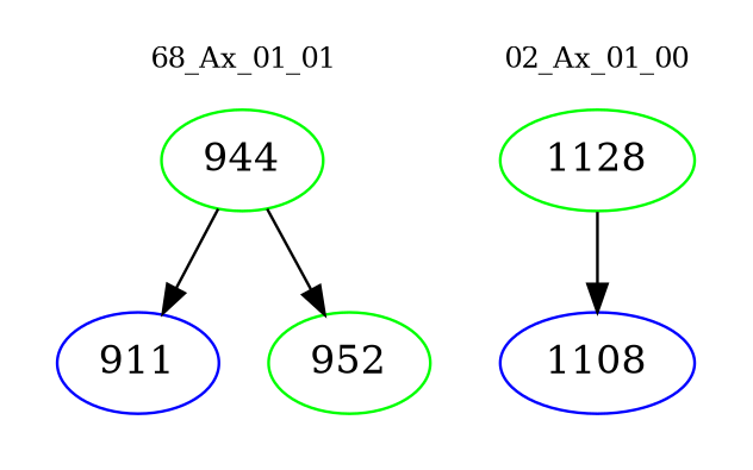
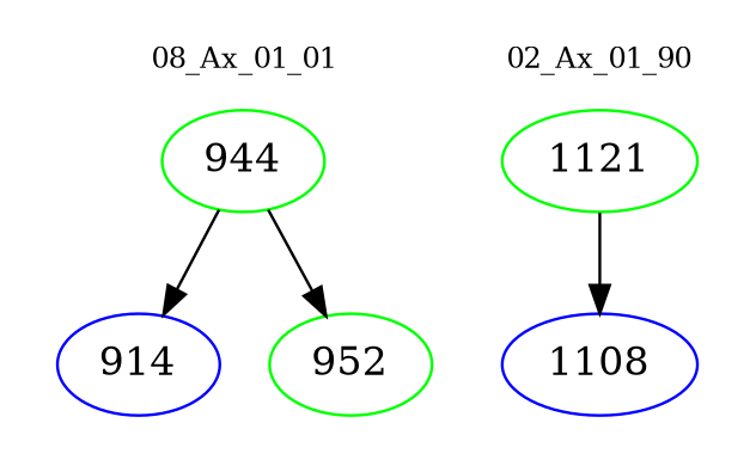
  digraph {
    node [color=green]
    edge [color=black]
    n1 [label=944]
-   n2 [color=blue label=911]
+   n2 [color=blue label=914]
    n3 [label=952]
-   n4 [label=1128]
+   n4 [label=1121]
    n5 [color=blue label=1108]
    subgraph cluster_1 {
      color=white
      fontsize=10
-     label="68_Ax_01_01"
+     label="08_Ax_01_01"
      n1
      n2
      n3
    }
    subgraph cluster_2 {
      color=white
      fontsize=10
-     label="02_Ax_01_00"
+     label="02_Ax_01_90"
      n4
      n5
    }
    n1 -> n2
    n1 -> n3
    n4 -> n5
  }
